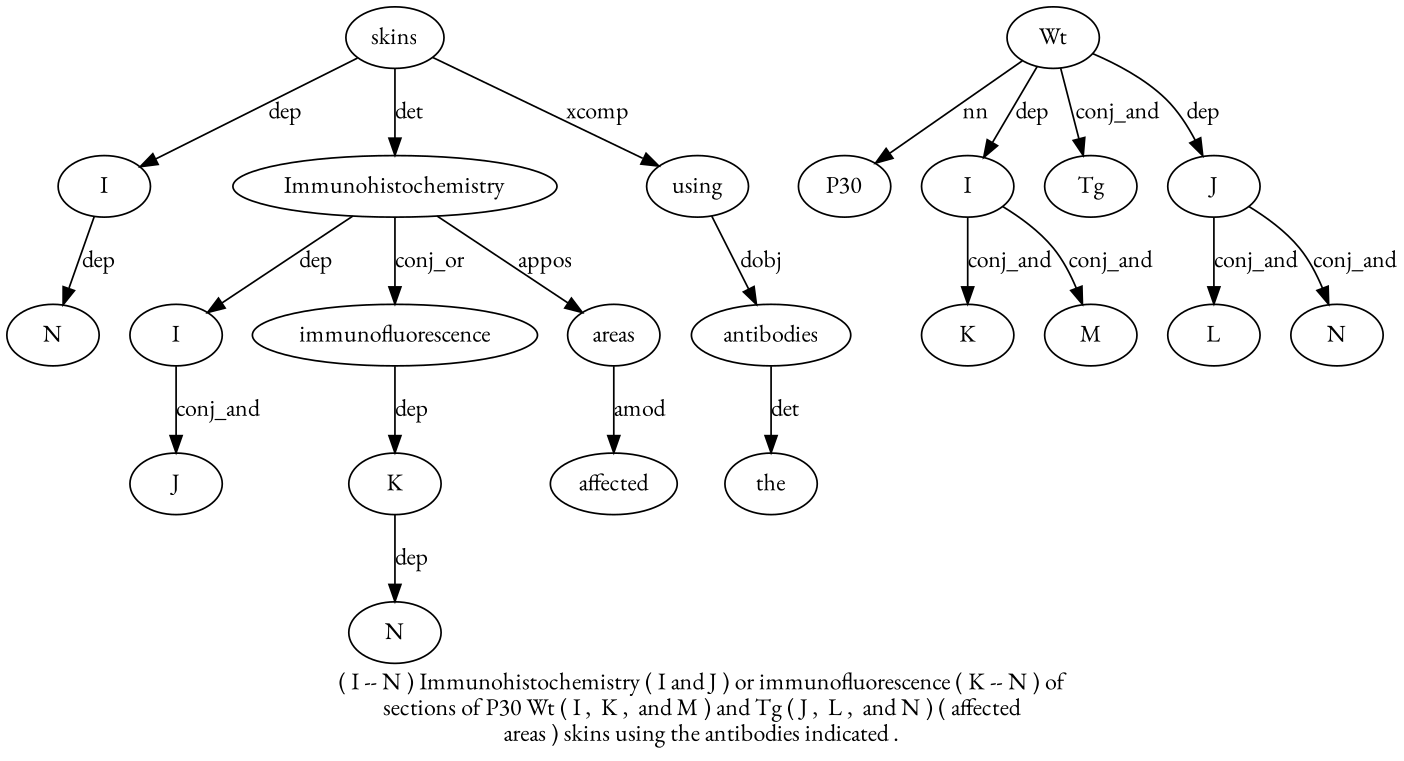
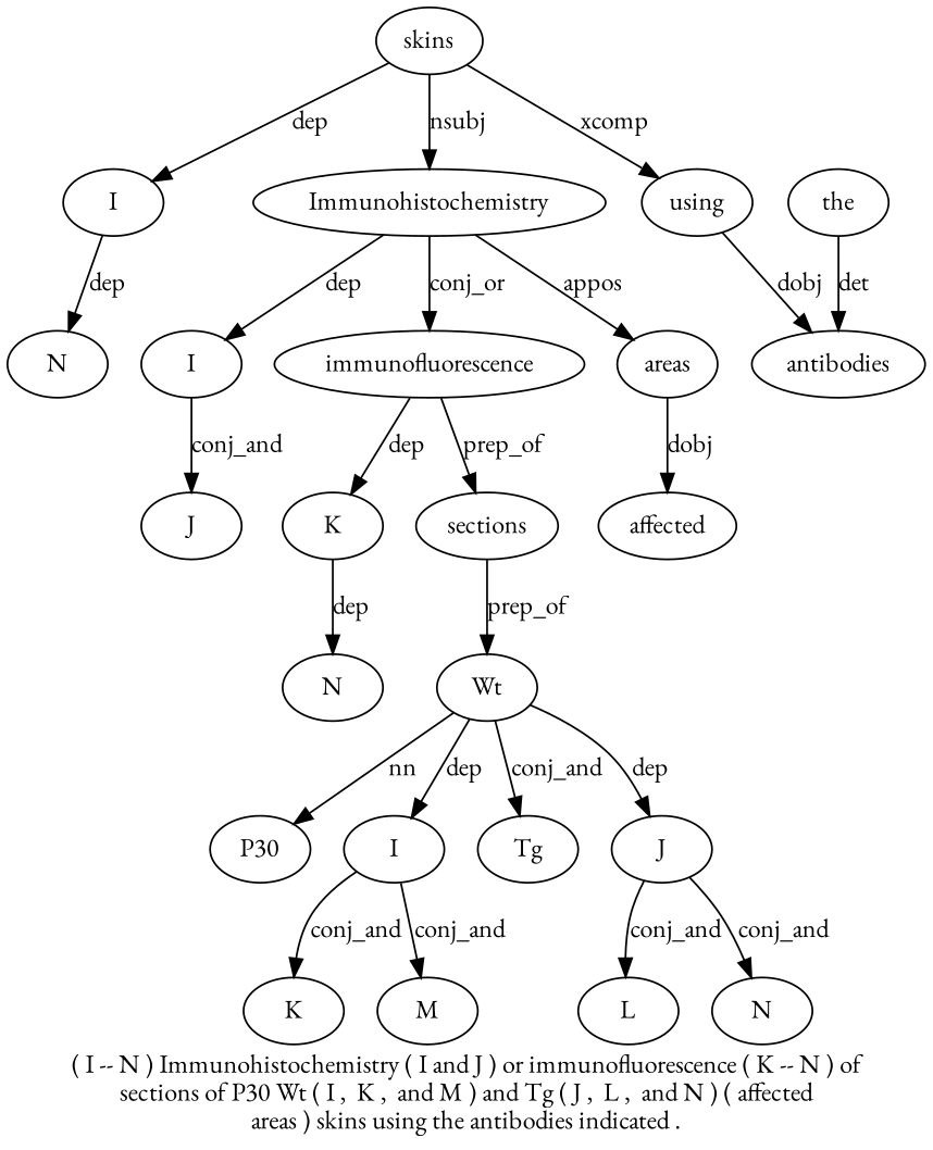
  digraph {
    fontname="EB Garamond"
    label="( I -- N ) Immunohistochemistry ( I and J ) or immunofluorescence ( K -- N ) of\nsections of P30 Wt ( I ,  K ,  and M ) and Tg ( J ,  L ,  and N ) ( affected\nareas ) skins using the antibodies indicated ."
    node [fillcolor=white fontname="EB Garamond" style=filled]
    edge [fontname="EB Garamond"]
    n1 [label=skins]
    n2 [label=I]
    n3 [label=Immunohistochemistry]
    n4 [label=using]
    n5 [label=N]
    n6 [label=I]
    n7 [label=immunofluorescence]
    n8 [label=areas]
    n9 [label=antibodies]
    n10 [label=J]
    n11 [label=K]
+   n12 [label=sections]
    n13 [label=affected]
    n14 [label=N]
    n15 [label=Wt]
    n16 [label=P30]
    n17 [label=I]
    n18 [label=Tg]
    n19 [label=J]
    n20 [label=K]
    n21 [label=M]
    n22 [label=L]
    n23 [label=N]
    n24 [label=the]
    n1 -> n2 [label=dep]
-   n1 -> n3 [label=det]
+   n1 -> n3 [label=nsubj]
    n1 -> n4 [label=xcomp]
    n2 -> n5 [label=dep]
    n3 -> n6 [label=dep]
    n3 -> n7 [label=conj_or]
    n3 -> n8 [label=appos]
    n4 -> n9 [label=dobj]
    n6 -> n10 [label=conj_and]
    n7 -> n11 [label=dep]
-   n8 -> n13 [label=amod]
-   n9 -> n24 [label=det]
+   n7 -> n12 [label=prep_of]
+   n8 -> n13 [label=dobj]
+   n24 -> n9 [label=det]
    n11 -> n14 [label=dep]
+   n12 -> n15 [label=prep_of]
    n15 -> n16 [label=nn]
    n15 -> n17 [label=dep]
    n15 -> n18 [label=conj_and]
    n15 -> n19 [label=dep]
    n17 -> n20 [label=conj_and]
    n17 -> n21 [label=conj_and]
    n19 -> n22 [label=conj_and]
    n19 -> n23 [label=conj_and]
  }
